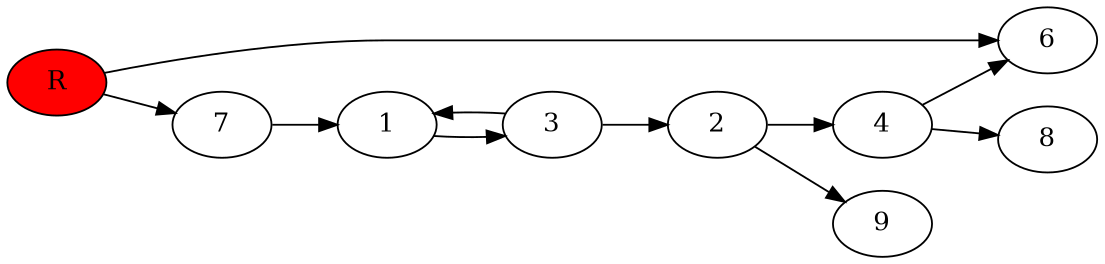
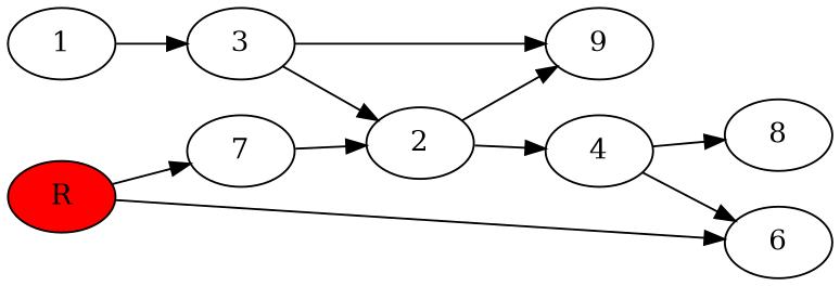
  digraph {
    rankdir=LR
    1
    3
    2
    4
    9
    6
    8
    7
    R [fillcolor="#ff0000" style=filled]
    1 -> 3
-   3 -> 1
+   3 -> 9
    3 -> 2
    2 -> 4
    2 -> 9
    4 -> 6
    4 -> 8
-   7 -> 1
+   7 -> 2
    R -> 6
    R -> 7
  }
